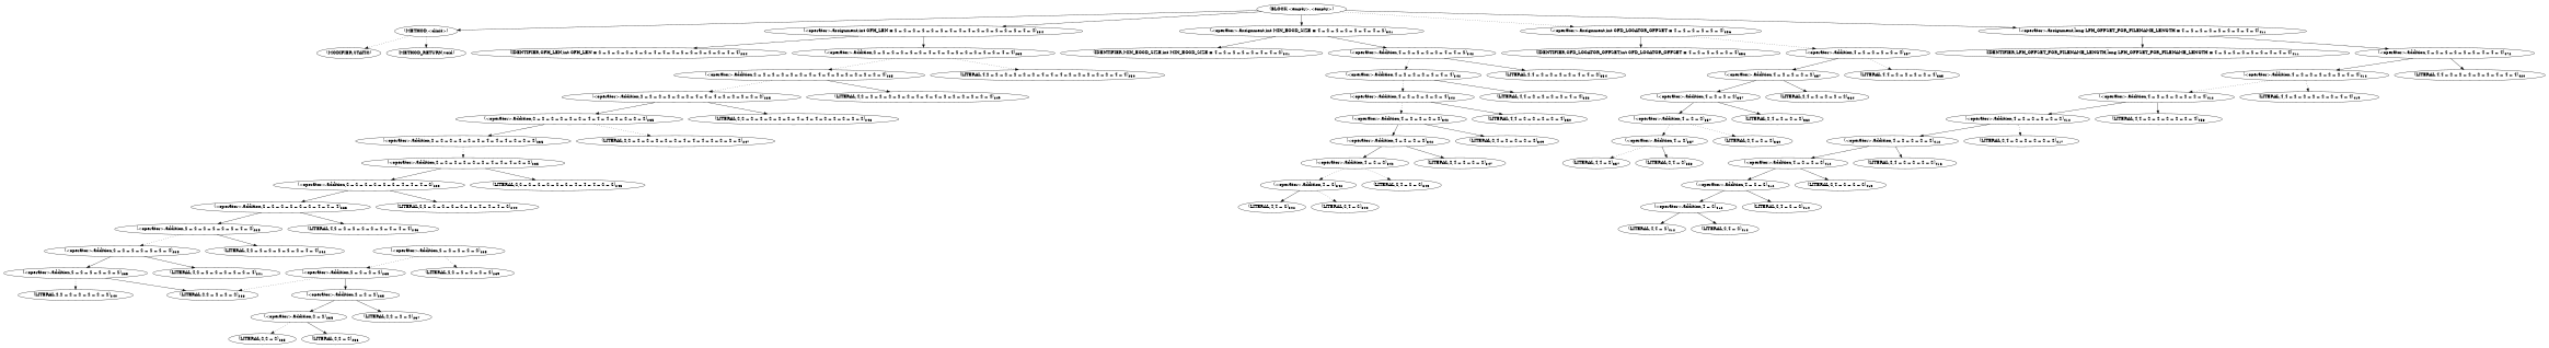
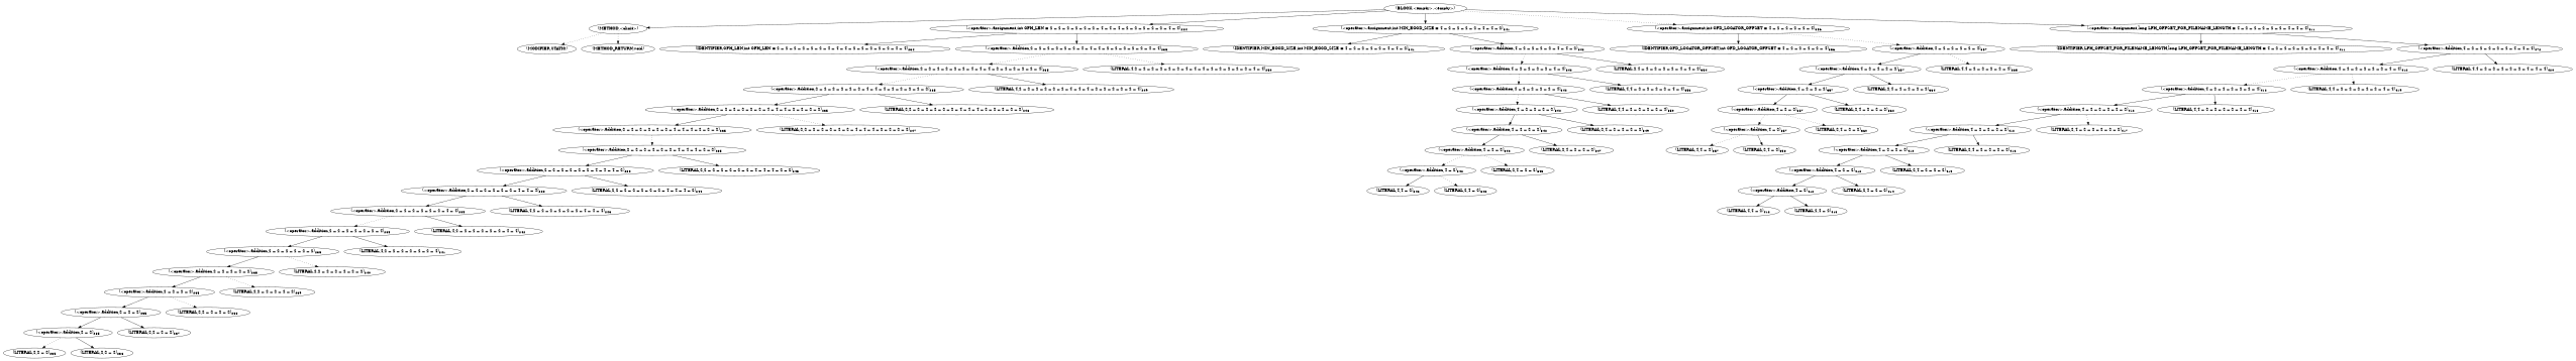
  digraph {
    fontname="DejaVu Serif"
    node [fontname="DejaVu Serif"]
    edge [fontname="DejaVu Serif" style=solid]
    n1 [label=<(METHOD,&lt;clinit&gt;)>]
    n2 [label=<(MODIFIER,STATIC)>]
    n3 [label=<(METHOD_RETURN,void)>]
    n4 [label=<(BLOCK,&lt;empty&gt;,&lt;empty&gt;)>]
    n5 [label=<(&lt;operator&gt;.assignment,int CFH_LEN = 2 + 2 + 2 + 2 + 2 + 2 + 4 + 4 + 4 + 2 + 2 + 2 + 2 + 2 + 4 + 4)<SUB>234</SUB>>]
    n6 [label=<(&lt;operator&gt;.assignment,int MIN_EOCD_SIZE = 4 + 2 + 2 + 2 + 2 + 4 + 4 + 2)<SUB>341</SUB>>]
    n7 [label=<(&lt;operator&gt;.assignment,int CFD_LOCATOR_OFFSET = 4 + 2 + 2 + 2 + 2 + 4)<SUB>356</SUB>>]
    n8 [label=<(&lt;operator&gt;.assignment,long LFH_OFFSET_FOR_FILENAME_LENGTH = 4 + 2 + 2 + 2 + 2 + 2 + 4 + 4 + 4)<SUB>411</SUB>>]
    n9 [label=<(IDENTIFIER,CFH_LEN,int CFH_LEN = 2 + 2 + 2 + 2 + 2 + 2 + 4 + 4 + 4 + 2 + 2 + 2 + 2 + 2 + 4 + 4)<SUB>234</SUB>>]
    n10 [label=<(&lt;operator&gt;.addition,2 + 2 + 2 + 2 + 2 + 2 + 4 + 4 + 4 + 2 + 2 + 2 + 2 + 2 + 4 + 4)<SUB>235</SUB>>]
    n11 [label=<(IDENTIFIER,MIN_EOCD_SIZE,int MIN_EOCD_SIZE = 4 + 2 + 2 + 2 + 2 + 4 + 4 + 2)<SUB>341</SUB>>]
    n12 [label=<(&lt;operator&gt;.addition,4 + 2 + 2 + 2 + 2 + 4 + 4 + 2)<SUB>342</SUB>>]
    n13 [label=<(IDENTIFIER,CFD_LOCATOR_OFFSET,int CFD_LOCATOR_OFFSET = 4 + 2 + 2 + 2 + 2 + 4)<SUB>356</SUB>>]
    n14 [label=<(&lt;operator&gt;.addition,4 + 2 + 2 + 2 + 2 + 4)<SUB>357</SUB>>]
    n15 [label=<(IDENTIFIER,LFH_OFFSET_FOR_FILENAME_LENGTH,long LFH_OFFSET_FOR_FILENAME_LENGTH = 4 + 2 + 2 + 2 + 2 + 2 + 4 + 4 + 4)<SUB>411</SUB>>]
    n16 [label=<(&lt;operator&gt;.addition,4 + 2 + 2 + 2 + 2 + 2 + 4 + 4 + 4)<SUB>472</SUB>>]
    n17 [label=<(&lt;operator&gt;.addition,2 + 2 + 2 + 2 + 2 + 2 + 4 + 4 + 4 + 2 + 2 + 2 + 2 + 2 + 4)<SUB>235</SUB>>]
    n18 [label=<(LITERAL,4,2 + 2 + 2 + 2 + 2 + 2 + 4 + 4 + 4 + 2 + 2 + 2 + 2 + 2 + 4 + 4)<SUB>250</SUB>>]
    n19 [label=<(&lt;operator&gt;.addition,2 + 2 + 2 + 2 + 2 + 2 + 4 + 4 + 4 + 2 + 2 + 2 + 2 + 2)<SUB>235</SUB>>]
    n20 [label=<(LITERAL,4,2 + 2 + 2 + 2 + 2 + 2 + 4 + 4 + 4 + 2 + 2 + 2 + 2 + 2 + 4)<SUB>249</SUB>>]
    n21 [label=<(&lt;operator&gt;.addition,2 + 2 + 2 + 2 + 2 + 2 + 4 + 4 + 4 + 2 + 2 + 2 + 2)<SUB>235</SUB>>]
    n22 [label=<(LITERAL,2,2 + 2 + 2 + 2 + 2 + 2 + 4 + 4 + 4 + 2 + 2 + 2 + 2 + 2)<SUB>248</SUB>>]
    n23 [label=<(&lt;operator&gt;.addition,2 + 2 + 2 + 2 + 2 + 2 + 4 + 4 + 4 + 2 + 2 + 2)<SUB>235</SUB>>]
    n24 [label=<(LITERAL,2,2 + 2 + 2 + 2 + 2 + 2 + 4 + 4 + 4 + 2 + 2 + 2 + 2)<SUB>247</SUB>>]
    n25 [label=<(&lt;operator&gt;.addition,2 + 2 + 2 + 2 + 2 + 2 + 4 + 4 + 4 + 2 + 2)<SUB>235</SUB>>]
    n26 [label=<(&lt;operator&gt;.addition,2 + 2 + 2 + 2 + 2 + 2 + 4 + 4 + 4 + 2)<SUB>235</SUB>>]
    n27 [label=<(LITERAL,2,2 + 2 + 2 + 2 + 2 + 2 + 4 + 4 + 4 + 2 + 2)<SUB>245</SUB>>]
    n28 [label=<(&lt;operator&gt;.addition,2 + 2 + 2 + 2 + 2 + 2 + 4 + 4 + 4)<SUB>235</SUB>>]
    n29 [label=<(LITERAL,2,2 + 2 + 2 + 2 + 2 + 2 + 4 + 4 + 4 + 2)<SUB>244</SUB>>]
    n30 [label=<(&lt;operator&gt;.addition,2 + 2 + 2 + 2 + 2 + 2 + 4 + 4)<SUB>235</SUB>>]
    n31 [label=<(LITERAL,4,2 + 2 + 2 + 2 + 2 + 2 + 4 + 4 + 4)<SUB>243</SUB>>]
    n32 [label=<(&lt;operator&gt;.addition,2 + 2 + 2 + 2 + 2 + 2 + 4)<SUB>235</SUB>>]
    n33 [label=<(LITERAL,4,2 + 2 + 2 + 2 + 2 + 2 + 4 + 4)<SUB>242</SUB>>]
    n34 [label=<(&lt;operator&gt;.addition,2 + 2 + 2 + 2 + 2 + 2)<SUB>235</SUB>>]
    n35 [label=<(LITERAL,4,2 + 2 + 2 + 2 + 2 + 2 + 4)<SUB>241</SUB>>]
    n36 [label=<(&lt;operator&gt;.addition,2 + 2 + 2 + 2 + 2)<SUB>235</SUB>>]
    n37 [label=<(LITERAL,2,2 + 2 + 2 + 2 + 2 + 2)<SUB>240</SUB>>]
    n38 [label=<(&lt;operator&gt;.addition,2 + 2 + 2 + 2)<SUB>235</SUB>>]
    n39 [label=<(LITERAL,2,2 + 2 + 2 + 2 + 2)<SUB>239</SUB>>]
    n40 [label=<(&lt;operator&gt;.addition,2 + 2 + 2)<SUB>235</SUB>>]
    n41 [label=<(LITERAL,2,2 + 2 + 2 + 2)<SUB>238</SUB>>]
    n42 [label=<(&lt;operator&gt;.addition,2 + 2)<SUB>235</SUB>>]
    n43 [label=<(LITERAL,2,2 + 2 + 2)<SUB>237</SUB>>]
    n44 [label=<(LITERAL,2,2 + 2)<SUB>235</SUB>>]
    n45 [label=<(LITERAL,2,2 + 2)<SUB>236</SUB>>]
    n46 [label=<(&lt;operator&gt;.addition,4 + 2 + 2 + 2 + 2 + 4 + 4)<SUB>342</SUB>>]
    n47 [label=<(LITERAL,2,4 + 2 + 2 + 2 + 2 + 4 + 4 + 2)<SUB>354</SUB>>]
    n48 [label=<(&lt;operator&gt;.addition,4 + 2 + 2 + 2 + 2 + 4)<SUB>342</SUB>>]
    n49 [label=<(LITERAL,4,4 + 2 + 2 + 2 + 2 + 4 + 4)<SUB>353</SUB>>]
    n50 [label=<(&lt;operator&gt;.addition,4 + 2 + 2 + 2 + 2)<SUB>342</SUB>>]
    n51 [label=<(LITERAL,4,4 + 2 + 2 + 2 + 2 + 4)<SUB>350</SUB>>]
    n52 [label=<(&lt;operator&gt;.addition,4 + 2 + 2 + 2)<SUB>342</SUB>>]
    n53 [label=<(LITERAL,2,4 + 2 + 2 + 2 + 2)<SUB>349</SUB>>]
    n54 [label=<(&lt;operator&gt;.addition,4 + 2 + 2)<SUB>342</SUB>>]
    n55 [label=<(LITERAL,2,4 + 2 + 2 + 2)<SUB>347</SUB>>]
    n56 [label=<(&lt;operator&gt;.addition,4 + 2)<SUB>342</SUB>>]
    n57 [label=<(LITERAL,2,4 + 2 + 2)<SUB>345</SUB>>]
    n58 [label=<(LITERAL,4,4 + 2)<SUB>342</SUB>>]
    n59 [label=<(LITERAL,2,4 + 2)<SUB>343</SUB>>]
    n60 [label=<(&lt;operator&gt;.addition,4 + 2 + 2 + 2 + 2)<SUB>357</SUB>>]
    n61 [label=<(LITERAL,4,4 + 2 + 2 + 2 + 2 + 4)<SUB>365</SUB>>]
    n62 [label=<(&lt;operator&gt;.addition,4 + 2 + 2 + 2)<SUB>357</SUB>>]
    n63 [label=<(LITERAL,2,4 + 2 + 2 + 2 + 2)<SUB>364</SUB>>]
    n64 [label=<(&lt;operator&gt;.addition,4 + 2 + 2)<SUB>357</SUB>>]
    n65 [label=<(LITERAL,2,4 + 2 + 2 + 2)<SUB>362</SUB>>]
    n66 [label=<(&lt;operator&gt;.addition,4 + 2)<SUB>357</SUB>>]
    n67 [label=<(LITERAL,2,4 + 2 + 2)<SUB>360</SUB>>]
    n68 [label=<(LITERAL,4,4 + 2)<SUB>357</SUB>>]
    n69 [label=<(LITERAL,2,4 + 2)<SUB>358</SUB>>]
    n70 [label=<(&lt;operator&gt;.addition,4 + 2 + 2 + 2 + 2 + 2 + 4 + 4)<SUB>412</SUB>>]
    n71 [label=<(LITERAL,4,4 + 2 + 2 + 2 + 2 + 2 + 4 + 4 + 4)<SUB>420</SUB>>]
    n72 [label=<(&lt;operator&gt;.addition,4 + 2 + 2 + 2 + 2 + 2 + 4)<SUB>412</SUB>>]
    n73 [label=<(LITERAL,4,4 + 2 + 2 + 2 + 2 + 2 + 4 + 4)<SUB>419</SUB>>]
    n74 [label=<(&lt;operator&gt;.addition,4 + 2 + 2 + 2 + 2 + 2)<SUB>412</SUB>>]
-   n75 [label=<(LITERAL,4,4 + 2 + 2 + 2 + 2 + 2 + 4)<SUB>458</SUB>>]
+   n75 [label=<(LITERAL,4,4 + 2 + 2 + 2 + 2 + 2 + 4)<SUB>418</SUB>>]
    n76 [label=<(&lt;operator&gt;.addition,4 + 2 + 2 + 2 + 2)<SUB>412</SUB>>]
    n77 [label=<(LITERAL,2,4 + 2 + 2 + 2 + 2 + 2)<SUB>417</SUB>>]
    n78 [label=<(&lt;operator&gt;.addition,4 + 2 + 2 + 2)<SUB>412</SUB>>]
    n79 [label=<(LITERAL,2,4 + 2 + 2 + 2 + 2)<SUB>416</SUB>>]
    n80 [label=<(&lt;operator&gt;.addition,4 + 2 + 2)<SUB>412</SUB>>]
    n81 [label=<(LITERAL,2,4 + 2 + 2 + 2)<SUB>415</SUB>>]
    n82 [label=<(&lt;operator&gt;.addition,4 + 2)<SUB>412</SUB>>]
    n83 [label=<(LITERAL,2,4 + 2 + 2)<SUB>414</SUB>>]
    n84 [label=<(LITERAL,4,4 + 2)<SUB>412</SUB>>]
    n85 [label=<(LITERAL,2,4 + 2)<SUB>413</SUB>>]
    n1 -> n2 [style=dotted]
    n1 -> n3 [style=dotted]
    n4 -> n1
    n4 -> n5
    n4 -> n6
    n4 -> n7 [style=dotted]
    n4 -> n8
    n5 -> n9
    n5 -> n10
    n6 -> n11
    n6 -> n12
    n7 -> n13
    n7 -> n14 [style=dotted]
    n8 -> n15
    n8 -> n16
    n10 -> n17 [style=dotted]
    n10 -> n18 [style=dotted]
    n12 -> n46 [style=dotted]
    n12 -> n47
    n14 -> n60
    n14 -> n61 [style=dotted]
    n16 -> n70
    n16 -> n71
    n17 -> n19 [style=dotted]
    n17 -> n20
    n19 -> n21
    n19 -> n22
    n21 -> n23
    n21 -> n24 [style=dotted]
    n23 -> n25 [style=dotted]
    n25 -> n26
    n25 -> n27
    n26 -> n28
    n26 -> n29
    n28 -> n30
    n28 -> n31
    n30 -> n32 [style=dotted]
    n30 -> n33
    n32 -> n34
    n32 -> n35
-   n34 -> n41
+   n34 -> n36
    n34 -> n37 [style=dotted]
-   n36 -> n38 [style=dotted]
+   n36 -> n38
    n36 -> n39 [style=dotted]
    n38 -> n40
    n38 -> n41 [style=dotted]
    n40 -> n42
    n40 -> n43
    n42 -> n44 [style=dotted]
    n42 -> n45
    n46 -> n48 [style=dotted]
    n46 -> n49
    n48 -> n50 [style=dotted]
    n48 -> n51
    n50 -> n52
    n50 -> n53
    n52 -> n54
    n52 -> n55
    n54 -> n56 [style=dotted]
    n54 -> n57 [style=dotted]
    n56 -> n58
    n56 -> n59 [style=dotted]
    n60 -> n62
    n60 -> n63
    n62 -> n64
    n62 -> n65
    n64 -> n66 [style=dotted]
    n64 -> n67 [style=dotted]
    n66 -> n68 [style=dotted]
    n66 -> n69
    n70 -> n72 [style=dotted]
    n70 -> n73 [style=dotted]
    n72 -> n74
    n72 -> n75
    n74 -> n76
    n74 -> n77 [style=dotted]
    n76 -> n78
    n76 -> n79
    n78 -> n80
    n78 -> n81
    n80 -> n82
    n80 -> n83
    n82 -> n84
    n82 -> n85
  }
